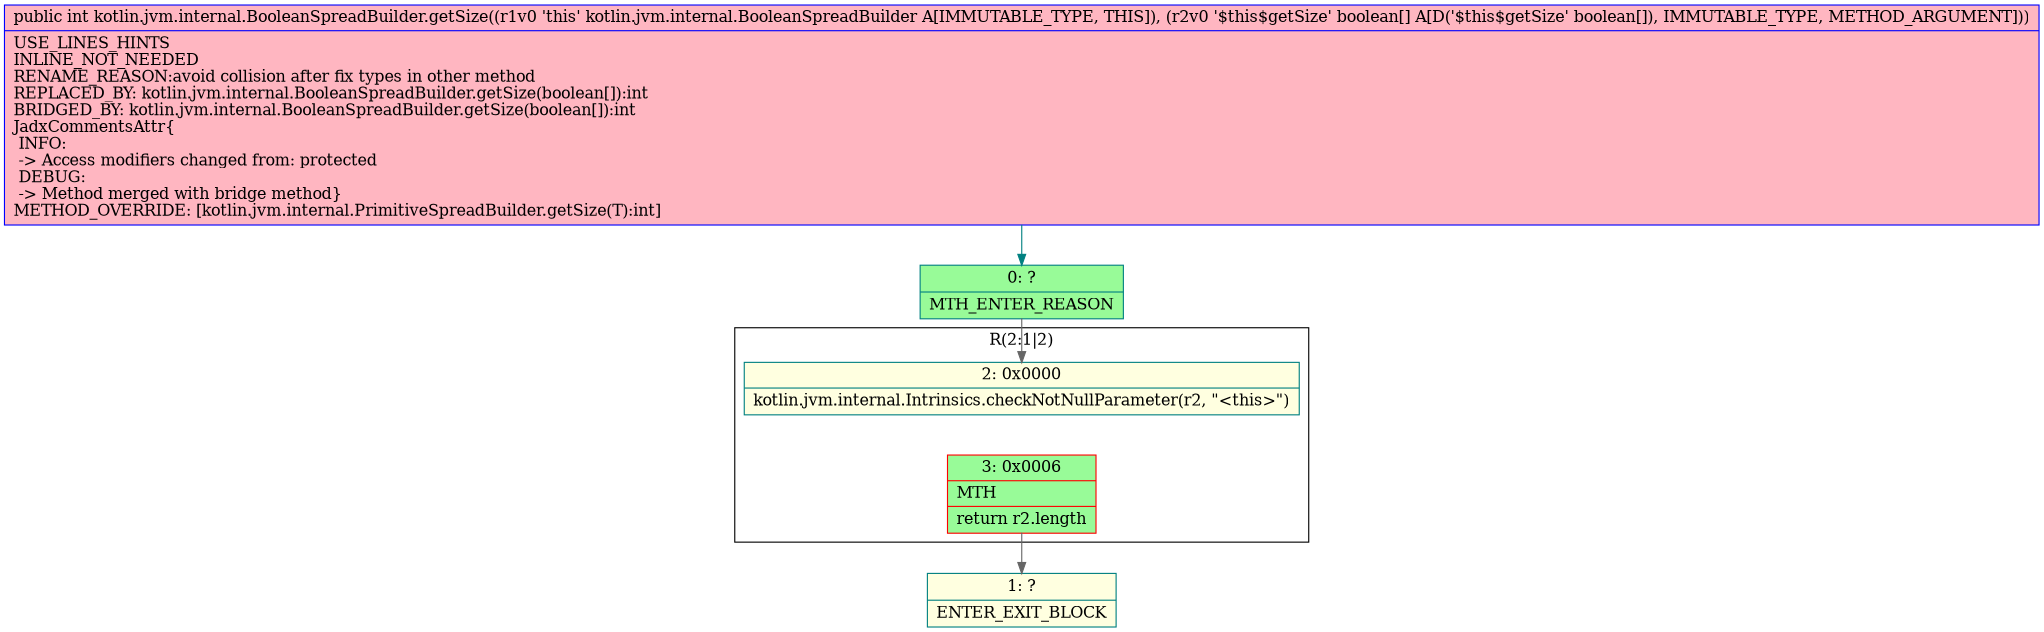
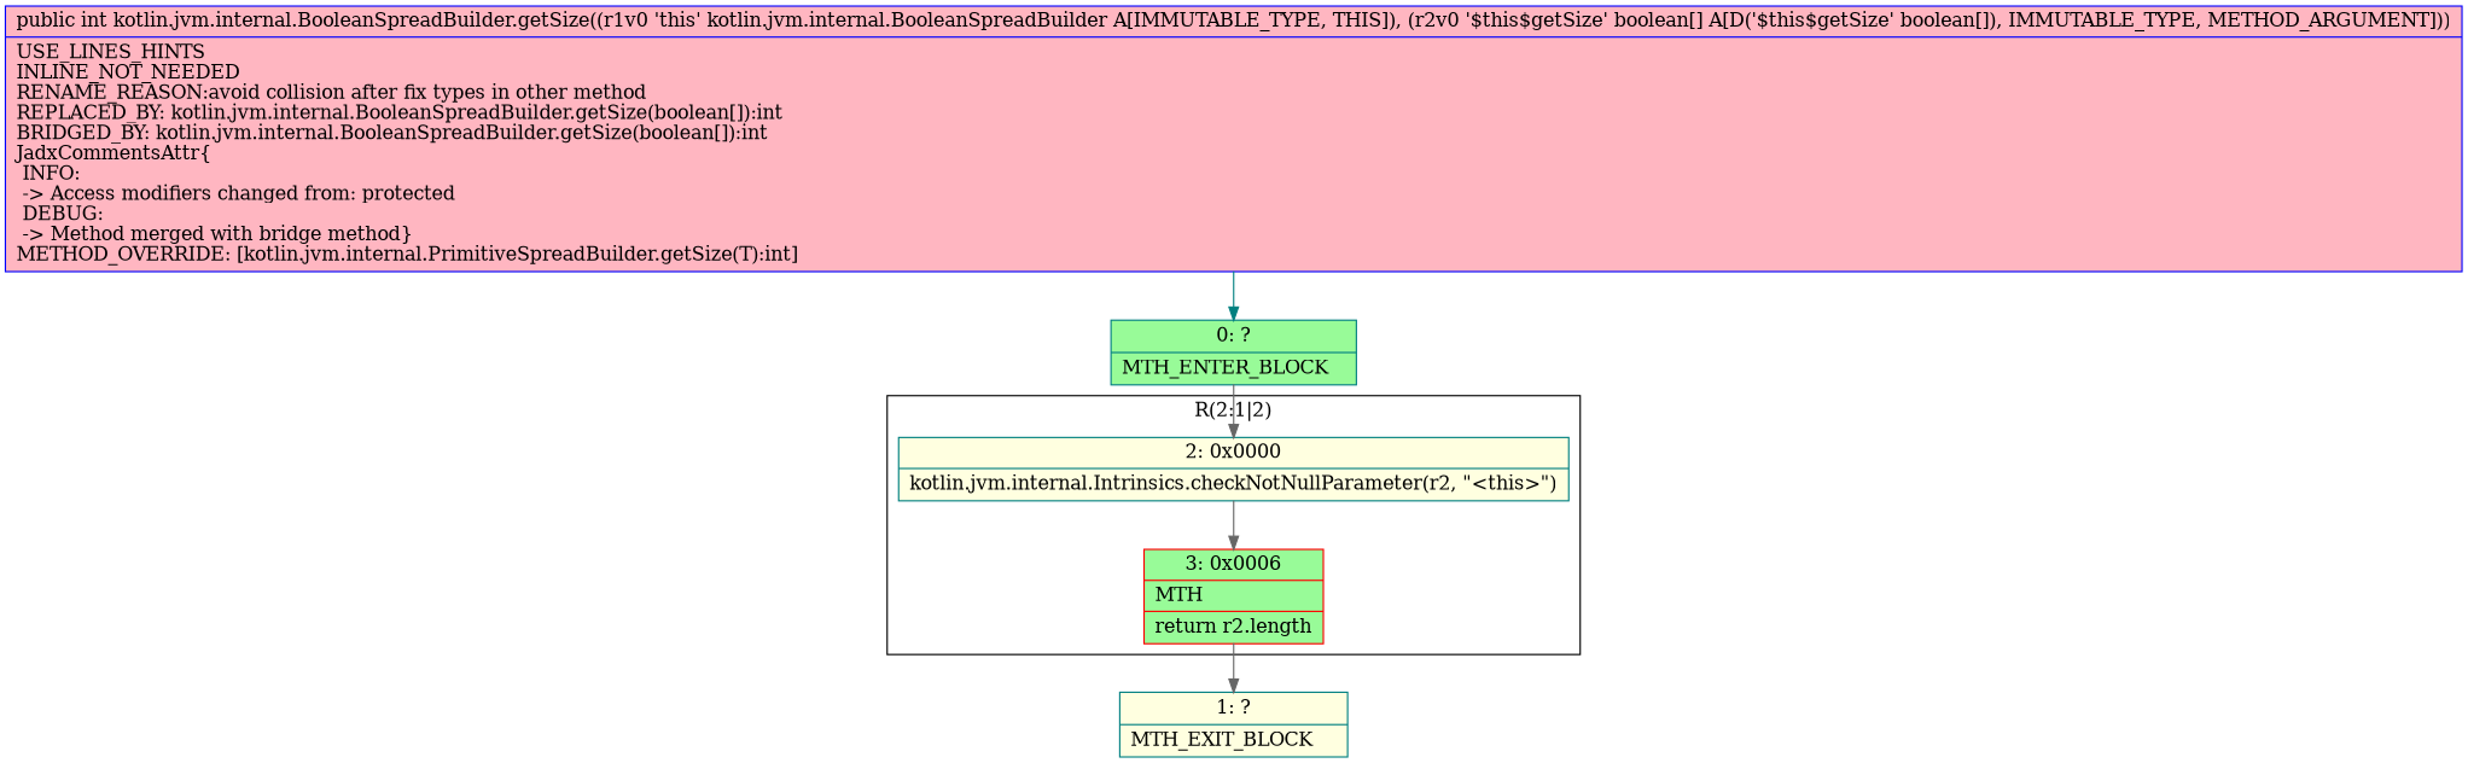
  digraph {
    node [color=teal fillcolor=lightyellow shape=record style=filled]
    edge [color=gray40]
    n1 [label="{2\:\ 0x0000|kotlin.jvm.internal.Intrinsics.checkNotNullParameter(r2, \"\<this\>\")\l}"]
    n2 [color=red fillcolor=palegreen label="{3\:\ 0x0006|MTH\l|return r2.length\l}"]
-   n3 [label="{1\:\ ?|ENTER_EXIT_BLOCK\l}"]
-   n4 [fillcolor=palegreen label="{0\:\ ?|MTH_ENTER_REASON\l}"]
+   n3 [label="{1\:\ ?|MTH_EXIT_BLOCK\l}"]
+   n4 [fillcolor=palegreen label="{0\:\ ?|MTH_ENTER_BLOCK\l}"]
    n5 [color=blue fillcolor=lightpink label="{public int kotlin.jvm.internal.BooleanSpreadBuilder.getSize((r1v0 'this' kotlin.jvm.internal.BooleanSpreadBuilder A[IMMUTABLE_TYPE, THIS]), (r2v0 '$this$getSize' boolean[] A[D('$this$getSize' boolean[]), IMMUTABLE_TYPE, METHOD_ARGUMENT]))  | USE_LINES_HINTS\lINLINE_NOT_NEEDED\lRENAME_REASON:avoid collision after fix types in other method\lREPLACED_BY: kotlin.jvm.internal.BooleanSpreadBuilder.getSize(boolean[]):int\lBRIDGED_BY: kotlin.jvm.internal.BooleanSpreadBuilder.getSize(boolean[]):int\lJadxCommentsAttr\{\l INFO: \l \-\> Access modifiers changed from: protected\l DEBUG: \l \-\> Method merged with bridge method\}\lMETHOD_OVERRIDE: [kotlin.jvm.internal.PrimitiveSpreadBuilder.getSize(T):int]\l}"]
    subgraph cluster_1 {
      label="R(2:1|2)"
      n1
      n2
    }
+   n1 -> n2
    n2 -> n3
    n4 -> n1
    n5 -> n4 [color=teal]
  }
